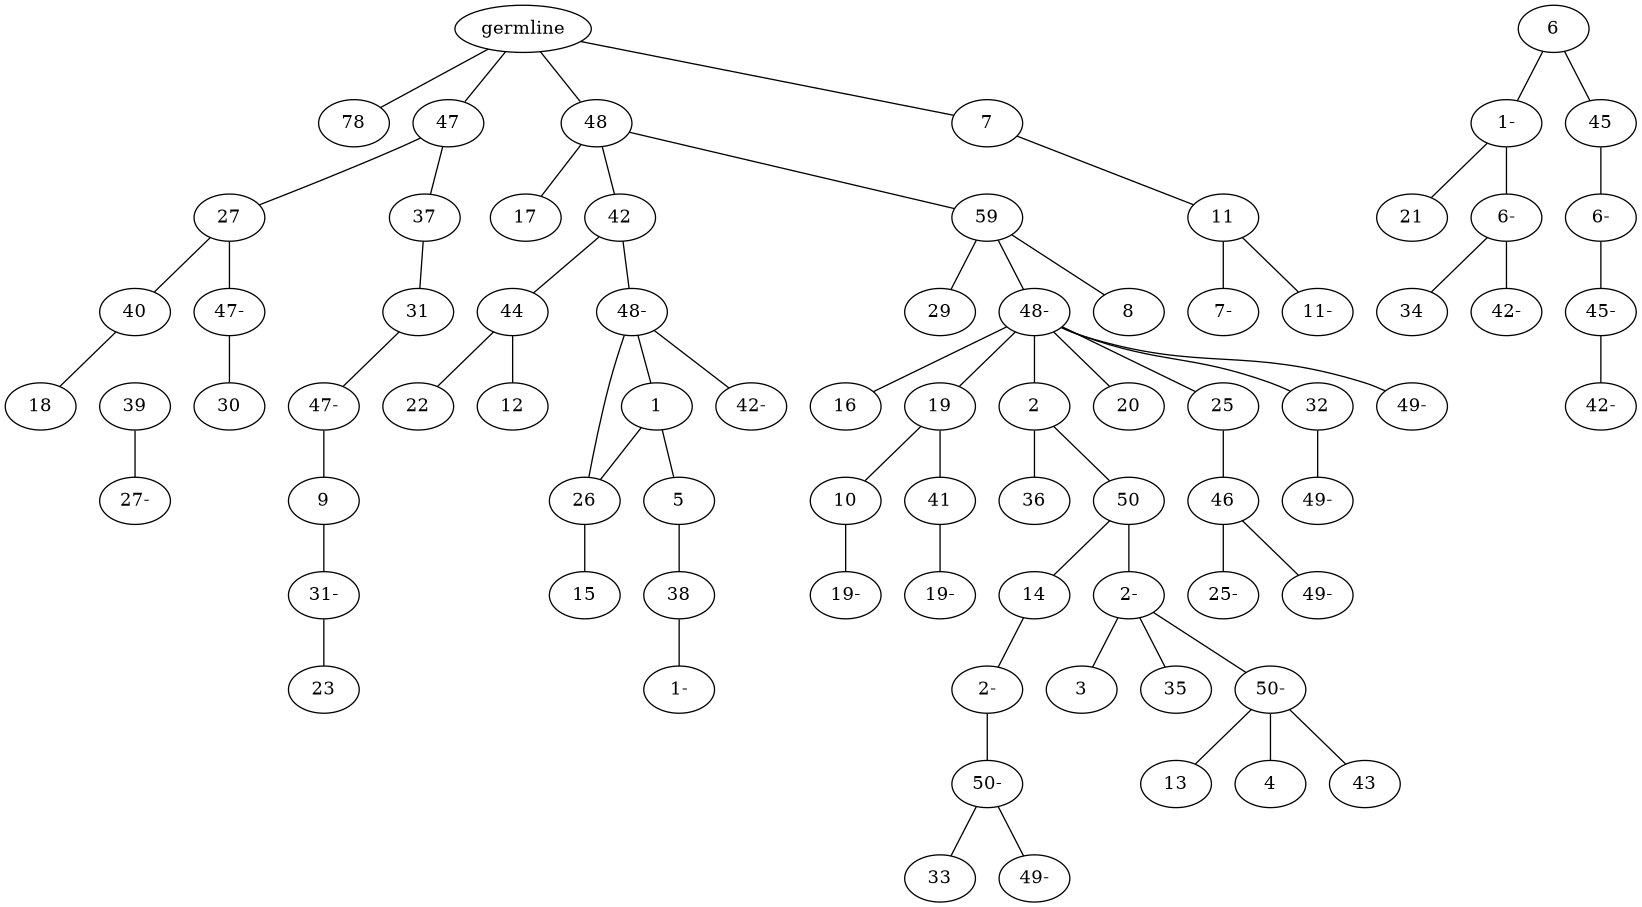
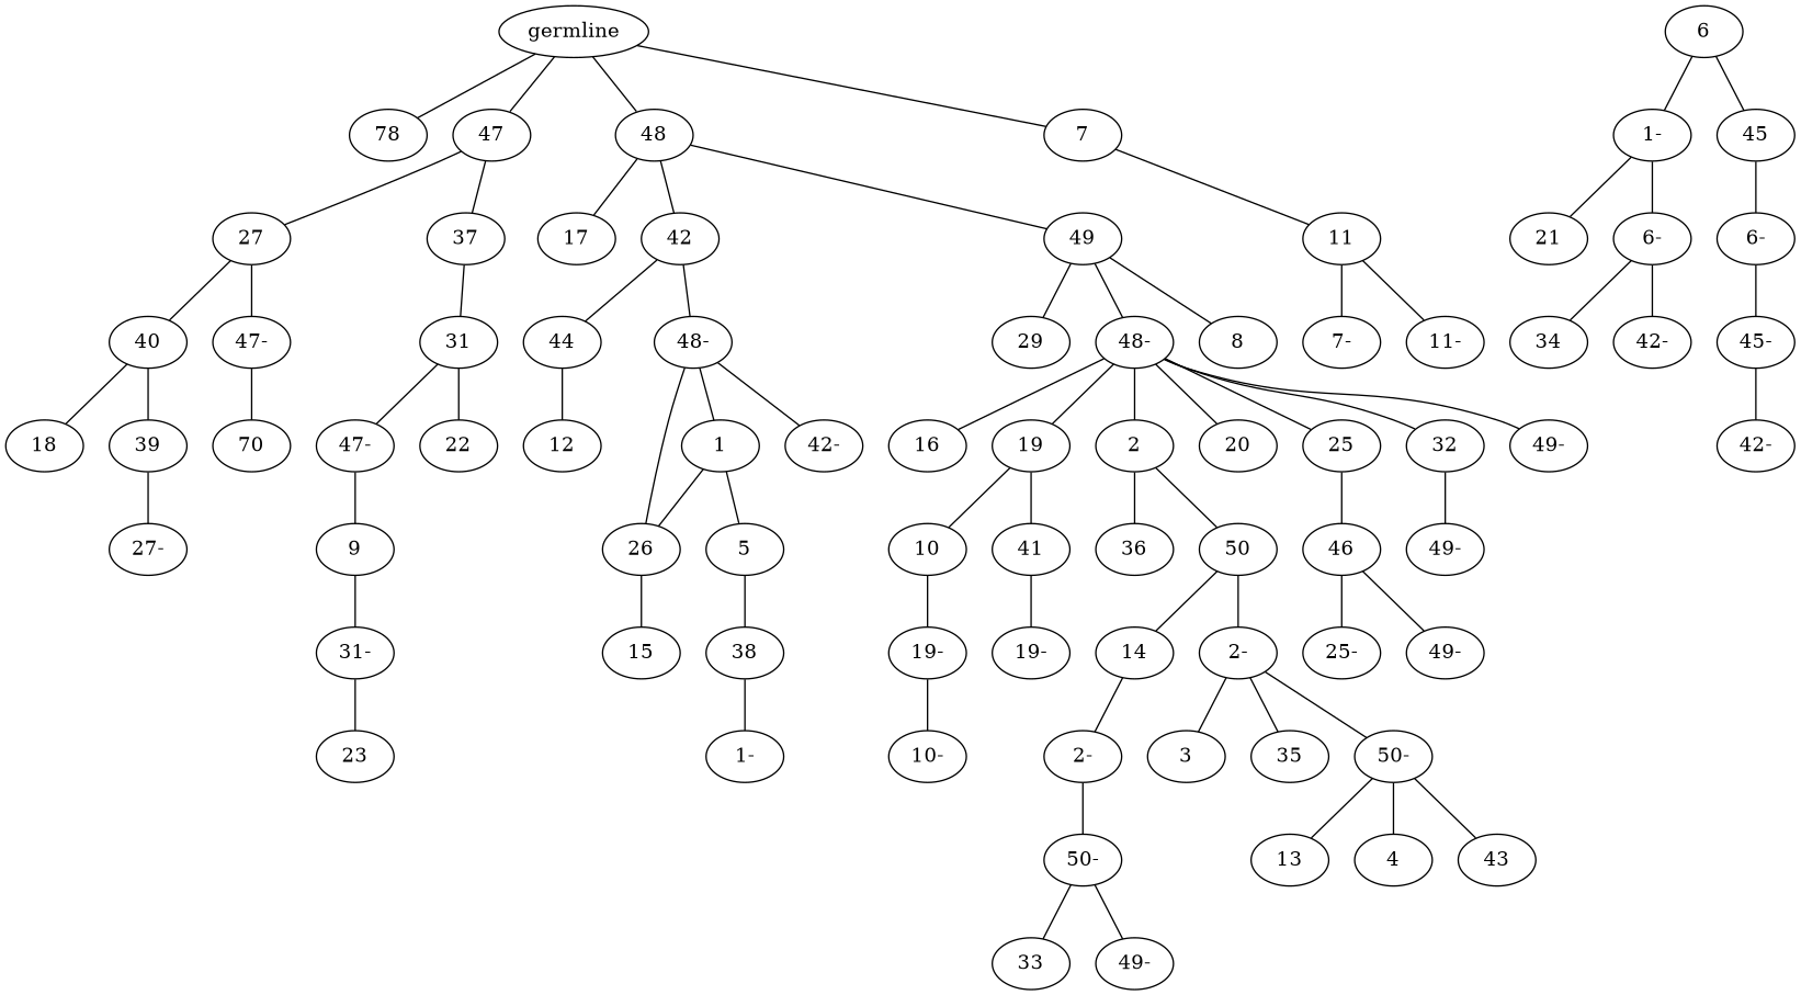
  graph {
    n1 [label=germline]
    n2 [label=78]
    n3 [label=47]
    n4 [label=48]
    n5 [label=7]
    n6 [label=27]
    n7 [label=37]
    n8 [label=17]
    n9 [label=42]
-   n10 [label=59]
+   n10 [label=49]
    n11 [label=11]
    n12 [label=40]
    n13 [label="47-"]
    n14 [label=31]
    n15 [label=22]
    n16 [label="47-"]
    n17 [label=18]
    n18 [label=39]
-   n19 [label=30]
+   n19 [label=70]
    n20 [label="27-"]
    n21 [label=9]
    n22 [label="31-"]
    n23 [label=23]
    n24 [label=44]
    n25 [label="48-"]
    n26 [label=29]
    n27 [label="48-"]
    n28 [label=8]
    n29 [label=12]
    n30 [label=1]
    n31 [label=26]
    n32 [label="42-"]
    n33 [label=5]
    n34 [label=15]
    n35 [label=38]
    n36 [label=6]
    n37 [label="1-"]
    n38 [label=45]
    n39 [label="1-"]
    n40 [label=21]
    n41 [label="6-"]
    n42 [label="6-"]
    n43 [label=34]
    n44 [label="42-"]
    n45 [label="45-"]
    n46 [label="42-"]
    n47 [label=16]
    n48 [label=19]
    n49 [label=2]
    n50 [label=20]
    n51 [label=25]
    n52 [label=32]
    n53 [label="49-"]
    n54 [label=10]
    n55 [label=41]
    n56 [label=36]
    n57 [label=50]
    n58 [label=46]
    n59 [label="49-"]
    n60 [label="19-"]
    n61 [label="19-"]
+   n62 [label="10-"]
    n63 [label=14]
    n64 [label="2-"]
    n65 [label="2-"]
    n66 [label=3]
    n67 [label=35]
    n68 [label="50-"]
    n69 [label="50-"]
    n70 [label=33]
    n71 [label="49-"]
    n72 [label=13]
    n73 [label=4]
    n74 [label=43]
    n75 [label="25-"]
    n76 [label="49-"]
    n77 [label="7-"]
    n78 [label="11-"]
    n1 -- n2
    n1 -- n3
    n1 -- n4
    n1 -- n5
    n3 -- n6
    n3 -- n7
    n4 -- n8
    n4 -- n9
    n4 -- n10
    n5 -- n11
    n6 -- n12
    n6 -- n13
    n7 -- n14
    n9 -- n24
    n9 -- n25
    n10 -- n26
    n10 -- n27
    n10 -- n28
    n11 -- n77
    n11 -- n78
    n12 -- n17
+   n12 -- n18
    n13 -- n19
-   n24 -- n15
+   n14 -- n15
    n14 -- n16
    n16 -- n21
    n18 -- n20
    n21 -- n22
    n22 -- n23
    n24 -- n29
    n25 -- n30
    n25 -- n31
    n25 -- n32
    n27 -- n47
    n27 -- n48
    n27 -- n49
    n27 -- n50
    n27 -- n51
    n27 -- n52
    n27 -- n53
    n30 -- n31
    n30 -- n33
    n31 -- n34
    n33 -- n35
    n35 -- n39
    n36 -- n37
    n36 -- n38
    n37 -- n40
    n37 -- n41
    n38 -- n42
    n41 -- n43
    n41 -- n44
    n42 -- n45
    n45 -- n46
    n48 -- n54
    n48 -- n55
    n49 -- n56
    n49 -- n57
    n51 -- n58
    n52 -- n59
    n54 -- n60
    n55 -- n61
    n57 -- n63
    n57 -- n64
    n58 -- n75
    n58 -- n76
+   n60 -- n62
    n63 -- n65
    n64 -- n66
    n64 -- n67
    n64 -- n68
    n65 -- n69
    n68 -- n72
    n68 -- n73
    n68 -- n74
    n69 -- n70
    n69 -- n71
  }
